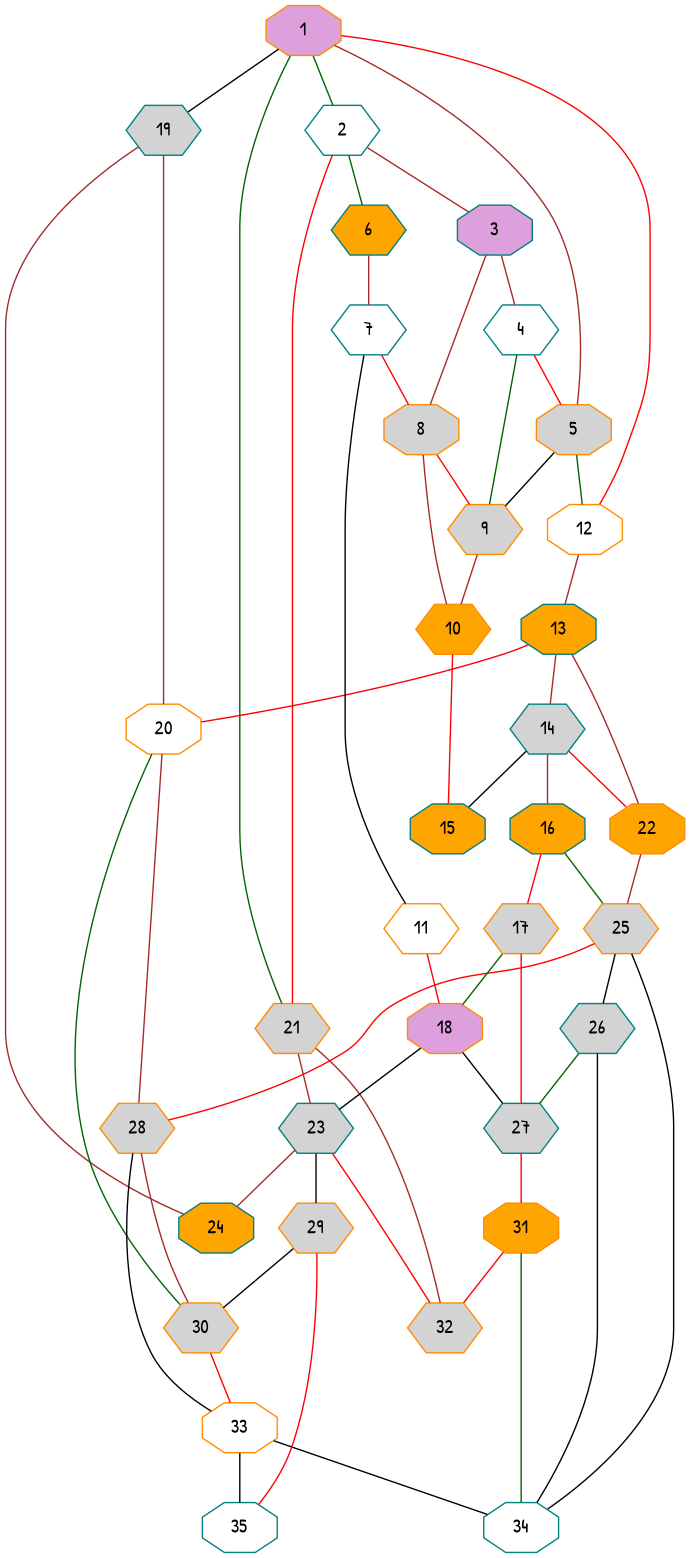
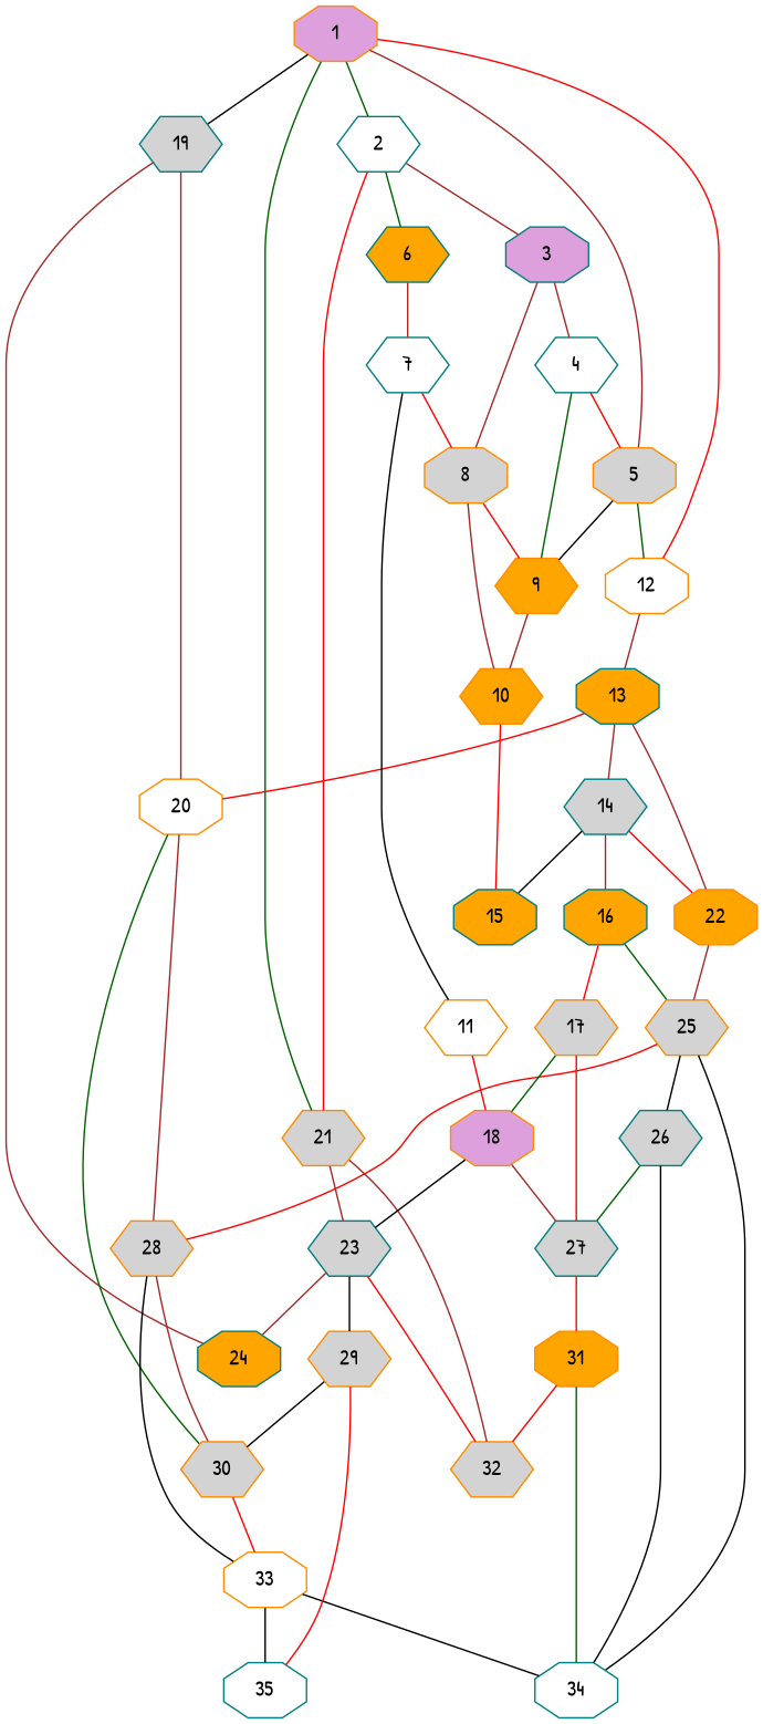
  graph {
    fontname="Patrick Hand"
    node [color=darkorange fillcolor=lightgrey fontname="Patrick Hand" shape=hexagon style=filled]
    edge [color=brown fontname="Patrick Hand" weight=1.0]
    1 [fillcolor=plum shape=octagon]
    2 [color=teal fillcolor=white]
    5 [shape=octagon]
    12 [fillcolor=white shape=octagon]
    19 [color=teal]
    21
    3 [color=teal fillcolor=plum shape=octagon]
    6 [color=teal fillcolor=orange]
-   9
+   9 [fillcolor=orange]
    13 [color=teal fillcolor=orange shape=octagon]
    20 [fillcolor=white shape=octagon]
    24 [color=teal fillcolor=orange shape=octagon]
    23 [color=teal]
    32
    4 [color=teal fillcolor=white]
    8 [shape=octagon]
    7 [color=teal fillcolor=white]
    10 [fillcolor=orange]
    11 [fillcolor=white]
    18 [fillcolor=plum shape=octagon]
    15 [color=teal fillcolor=orange shape=octagon]
    27 [color=teal]
    14 [color=teal]
    22 [fillcolor=orange shape=octagon]
    16 [color=teal fillcolor=orange shape=octagon]
    28
    30
    25
    17
    26 [color=teal]
    34 [color=teal fillcolor=white shape=octagon]
    31 [fillcolor=orange shape=octagon]
    33 [fillcolor=white shape=octagon]
    29
    35 [color=teal fillcolor=white shape=octagon]
    1 -- 2 [color=darkgreen]
    1 -- 5
    1 -- 12 [color=red]
    1 -- 19 [color=black weight=2.0]
    1 -- 21 [color=darkgreen]
    2 -- 21 [color=red]
    2 -- 3
    2 -- 6 [color=darkgreen]
    5 -- 12 [color=darkgreen]
    5 -- 9 [color=black weight=2.0]
    12 -- 13 [weight=2.0]
    19 -- 20
    19 -- 24
    21 -- 23
    21 -- 32 [weight=2.0]
    3 -- 4 [weight=2.0]
    3 -- 8
    6 -- 7 [weight=2.0]
    9 -- 10 [weight=2.0]
    13 -- 20 [color=red weight=2.0]
    13 -- 14
    13 -- 22
    20 -- 28
    20 -- 30 [color=darkgreen]
    23 -- 24 [weight=2.0]
    23 -- 32 [color=red]
    23 -- 29 [color=black weight=2.0]
    4 -- 5 [color=red weight=2.0]
    4 -- 9 [color=darkgreen]
    8 -- 9 [color=red]
    8 -- 10
    7 -- 8 [color=red weight=2.0]
    7 -- 11 [color=black weight=2.0]
    10 -- 15 [color=red]
    11 -- 18 [color=red weight=3.0]
    18 -- 23 [color=black]
-   18 -- 27 [color=black weight=2.0]
+   18 -- 27 [weight=2.0]
    27 -- 31 [color=red]
    14 -- 15 [color=black weight=2.0]
    14 -- 22 [color=red]
    14 -- 16 [weight=2.0]
    22 -- 25
    16 -- 25 [color=darkgreen]
    16 -- 17 [color=red]
    28 -- 30
    28 -- 33 [color=black]
    30 -- 33 [color=red]
    25 -- 28 [color=red]
    25 -- 26 [color=black]
    25 -- 34 [color=black]
    17 -- 18 [color=darkgreen weight=2.0]
    17 -- 27 [color=red weight=2.0]
    26 -- 27 [color=darkgreen]
    26 -- 34 [color=black]
    31 -- 32 [color=red weight=2.0]
    31 -- 34 [color=darkgreen weight=2.0]
    33 -- 34 [color=black weight=2.0]
    33 -- 35 [color=black weight=2.0]
    29 -- 30 [color=black]
    29 -- 35 [color=red]
  }
